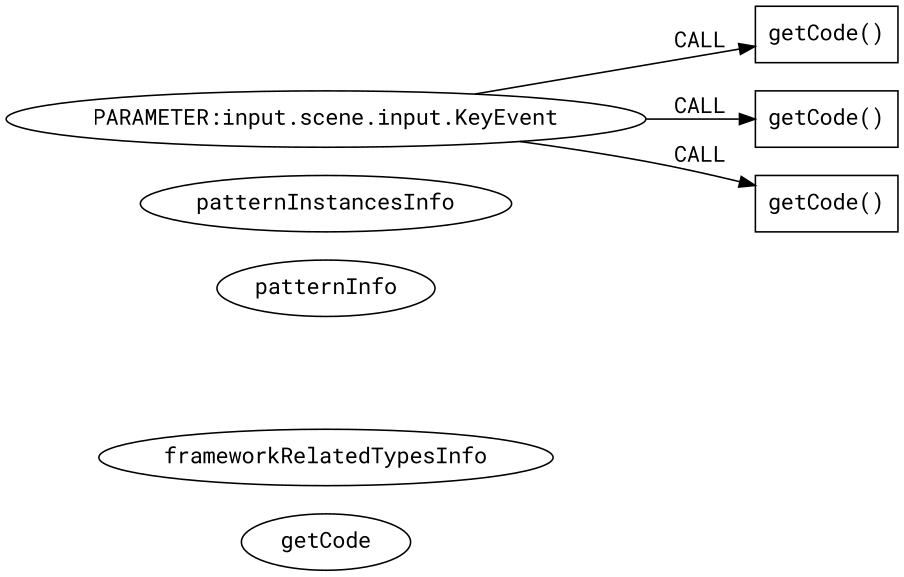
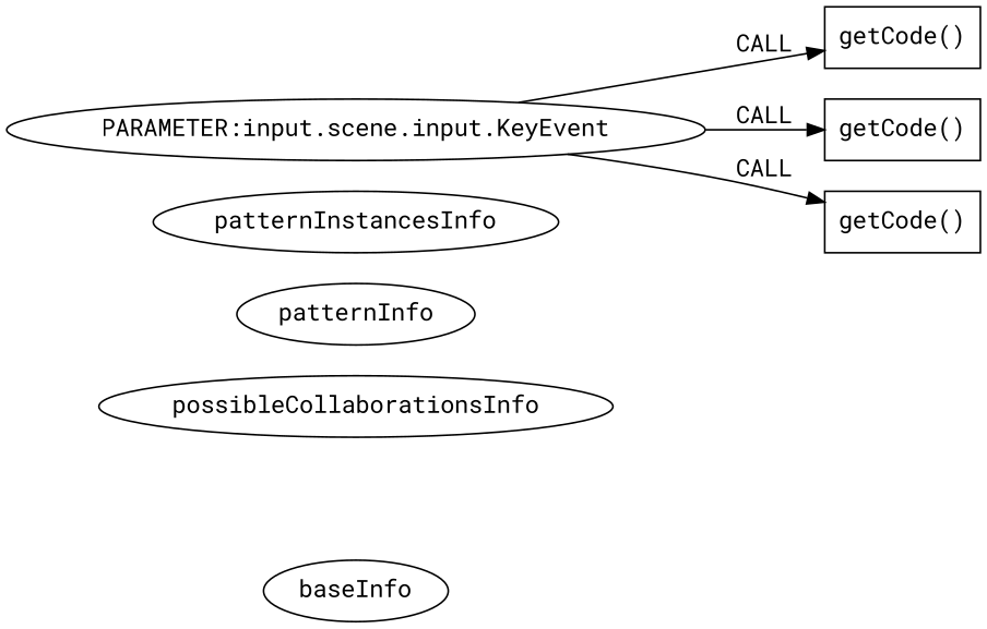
  digraph {
    fontname="Roboto Mono"
    rankdir=LR
    node [fontname="Roboto Mono"]
    edge [fontname="Roboto Mono"]
-   baseInfo [category=pattern graphId=771 isAnonymous=false possibleRelation=false label=getCode]
-   frameworkRelatedTypesInfo
+   baseInfo [category=pattern graphId=771 isAnonymous=false possibleRelation=false]
+   possibleCollaborationsInfo
    patternInfo [frequency=20.0 patternRootClient=null]
    patternInstancesInfo [0="nablex-jfx-control-date~/nablex-jfx-control-date/jfx-control-date-master/src/main/java/be/nabu/jfx/control/date/DatePicker.java~void initialize()~3726" 1="Ellen102-cirkeltje~/Ellen102-cirkeltje/cirkeltje-master/src/testbeweging/vier.java~void start(javafx.stage.Stage)~413" 10="Ellen102-test2~/Ellen102-test2/test2-master/src/test2/Test2.java~void start(javafx.stage.Stage)~426" 11="Ellen102-cirkeltje~/Ellen102-cirkeltje/cirkeltje-master/src/xml2beeld/vijf.java~void start(javafx.stage.Stage)~418" 12="johnwatson11218-cardcitefx~/johnwatson11218-cardcitefx/cardcitefx-master/Cardcite/src/main/java/cardcite/ui/CardCiteMain.java~void start(javafx.stage.Stage)~3359" 13="Ellen102-cirkeltje~/Ellen102-cirkeltje/cirkeltje-master/src/testbeweging/twee.java~void start(javafx.stage.Stage)~411" 14="Ellen102-cirkeltje~/Ellen102-cirkeltje/cirkeltje-master/src/xml2beeld/zes.java~void start(javafx.stage.Stage)~416" 15="gregory-lyons-voyage-to-venus~/gregory-lyons-voyage-to-venus/voyage-to-venus-master/src/game_gml14/KeyPressedHandler.java~KeyPressedHandler~2819" 16="AaronJRubin-javafx-pong~/AaronJRubin-javafx-pong/javafx-pong-master/src/main/java/game/Game.java~void Game(javafx.stage.Stage,int,int,double,boolean,boolean,boolean,boolean)~103" 2="UrsKR-fxcalendar~/UrsKR-fxcalendar/fxcalendar-master/src/main/java/com/sai/javafx/calendar/FXCalendar.java~void configureCalendar()~1523" 3="jeyoon-Snake~/jeyoon-Snake/Snake-master/src/Snake.java~void Snake(World)~3317" 4="Ellen102-cirkeltje~/Ellen102-cirkeltje/cirkeltje-master/src/testbeweging/drie.java~void start(javafx.stage.Stage)~407" 5="Enriqe-Breaking-Bad-Brick-Breaker~/Enriqe-Breaking-Bad-Brick-Breaker/Breaking-Bad-Brick-Breaker-master/src/bbbrickbreaker/Level.java~void initContent(int)~446" 6="JASCValentine-BrickBreaker~/JASCValentine-BrickBreaker/BrickBreaker-master/src/brickbreaker/Level.java~void initContent(int)~562" 7="bianconejo-CEFX~/bianconejo-CEFX/CEFX-master/src/cefx/util/AutoCompleteComboBoxListener.java~AutoCompleteComboBoxListener~2166" 8="syd711-mephisto_fx~/syd711-mephisto_fx/mephisto_fx-master/src/main/java/de/mephisto/radiofx/MephistoRadioFX.java~void addStateListener(javafx.stage.Stage)~4406" 9="glurbi-labifx~/glurbi-labifx/labifx-master/src/main/java/glurbi/labifx/Menu.java~void install(javafx.scene.layout.Pane)~2767"]
    n6 [isFrameworkType=false label="PARAMETER:input.scene.input.KeyEvent" vertexType=PARAMETER_DECLARATION]
    n7 [isFrameworkType=false label="getCode()" shape=box vertexType=INSIDE_CALL]
    n8 [isFrameworkType=false label="getCode()" shape=box vertexType=INSIDE_CALL]
    n9 [isFrameworkType=false label="getCode()" shape=box vertexType=INSIDE_CALL]
    n6 -> n7 [label=CALL]
    n6 -> n8 [label=CALL]
    n6 -> n9 [label=CALL]
  }
